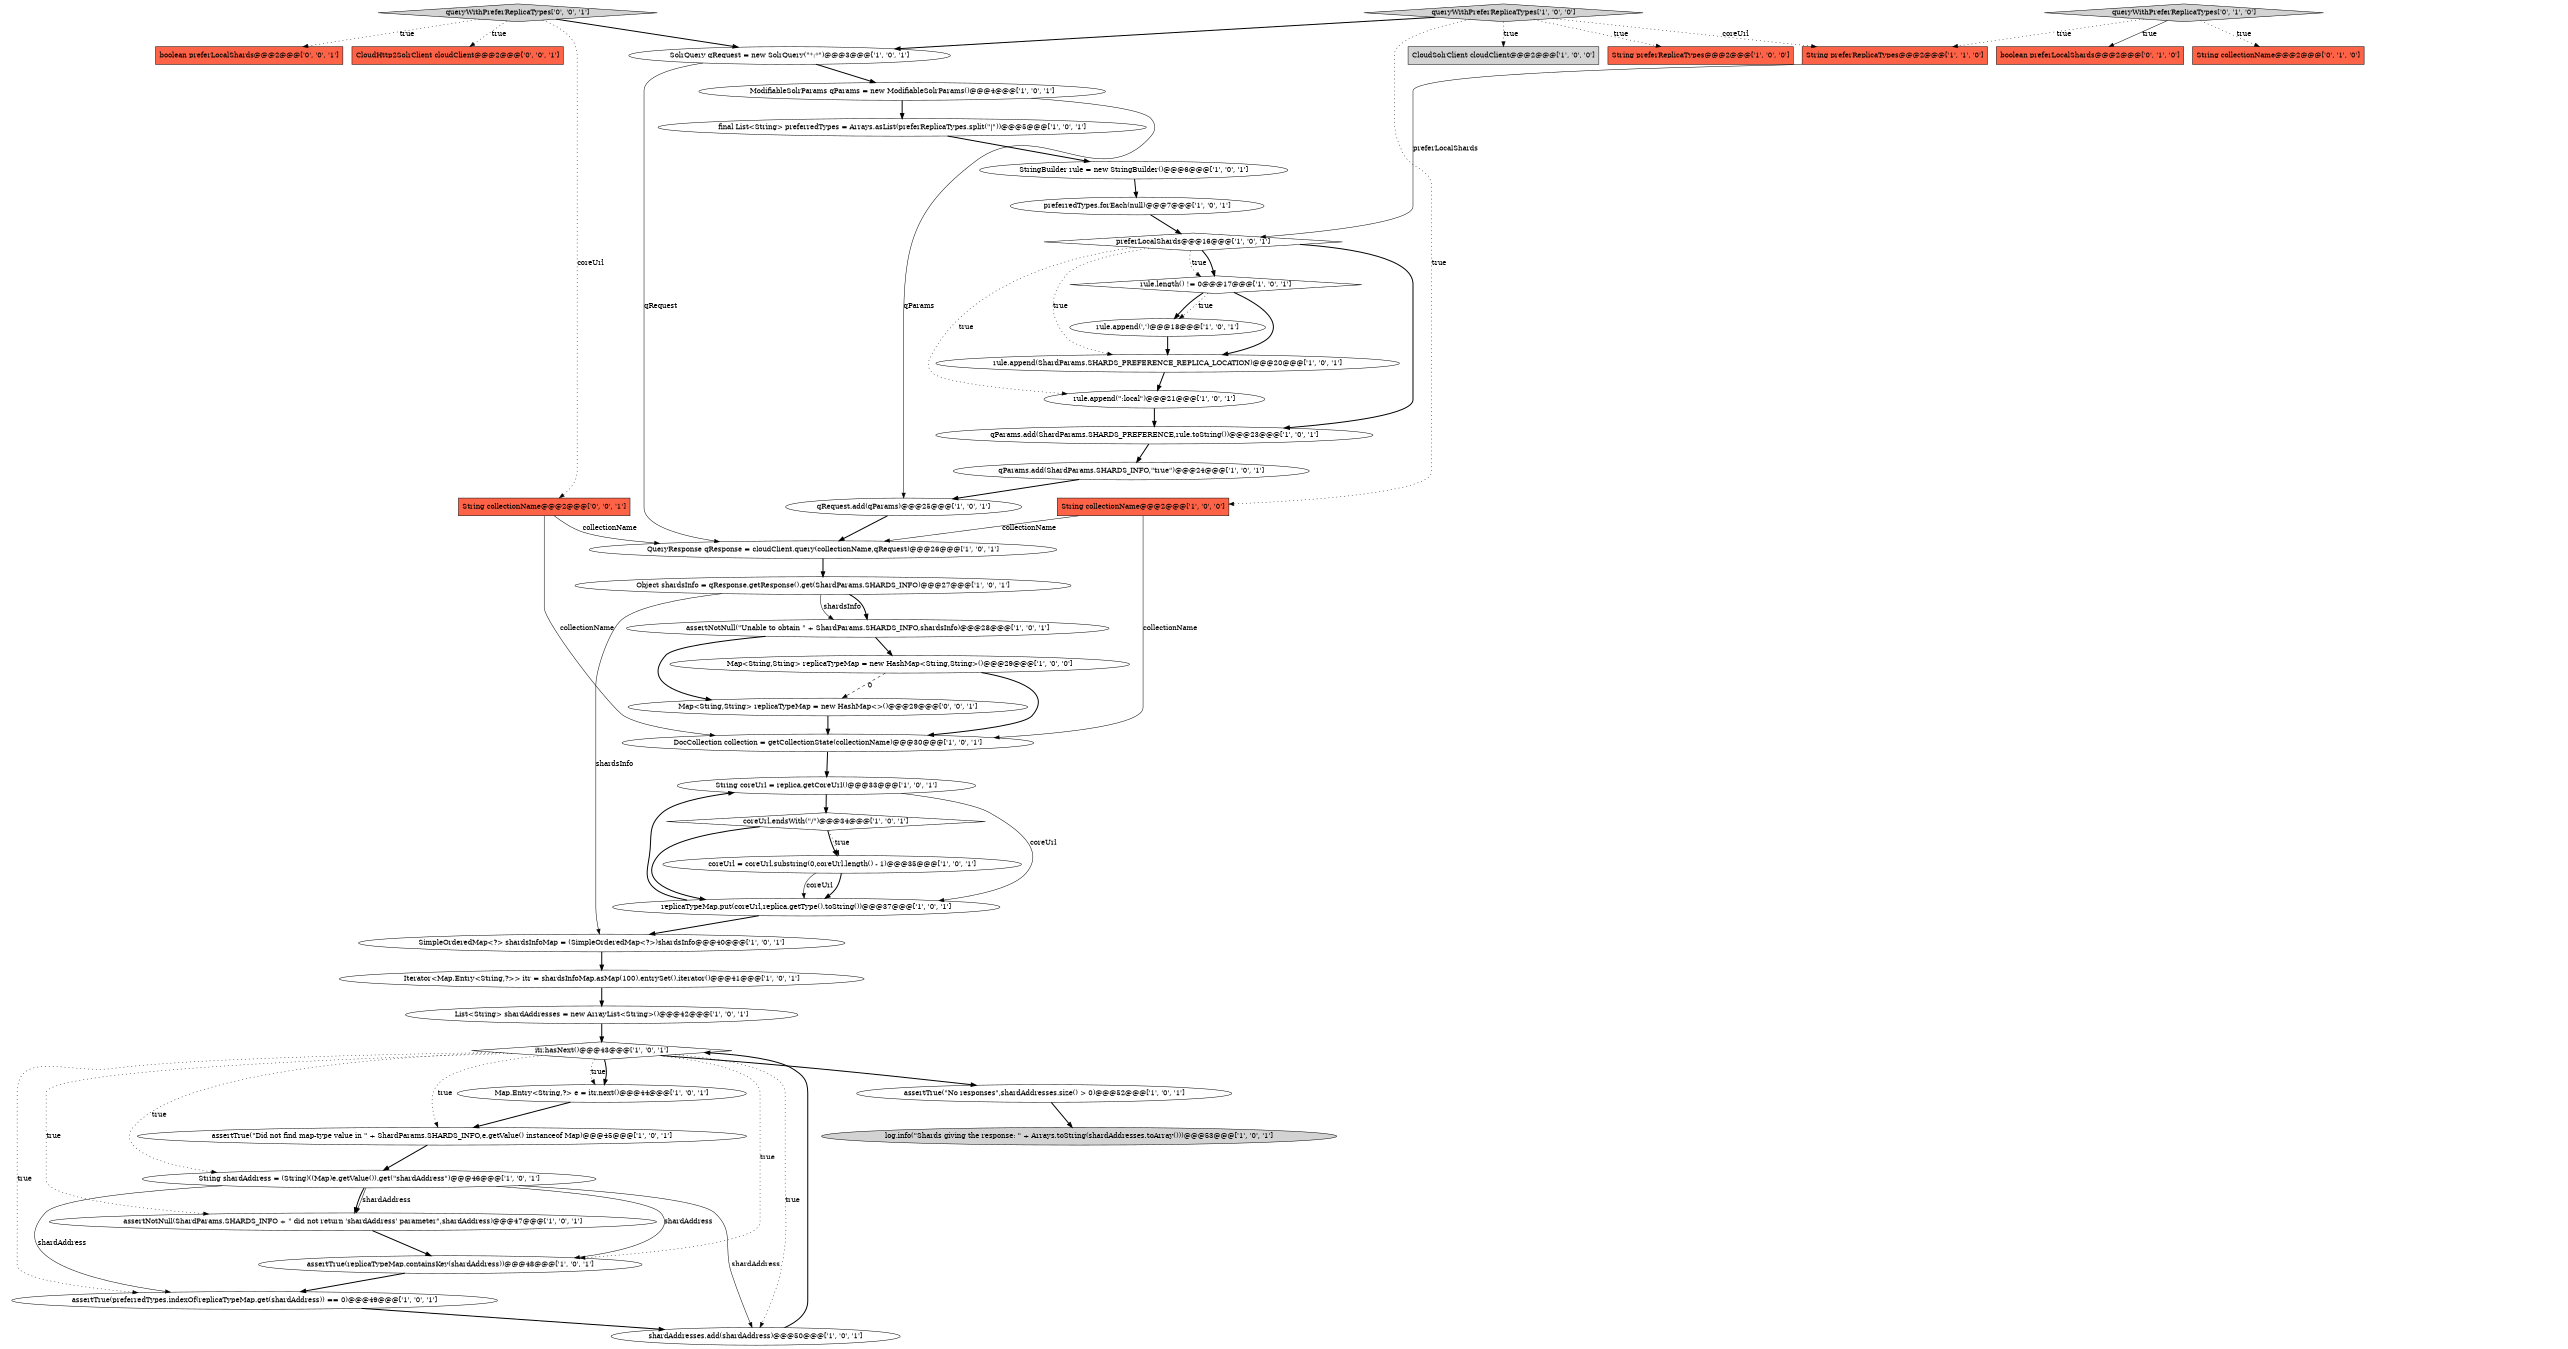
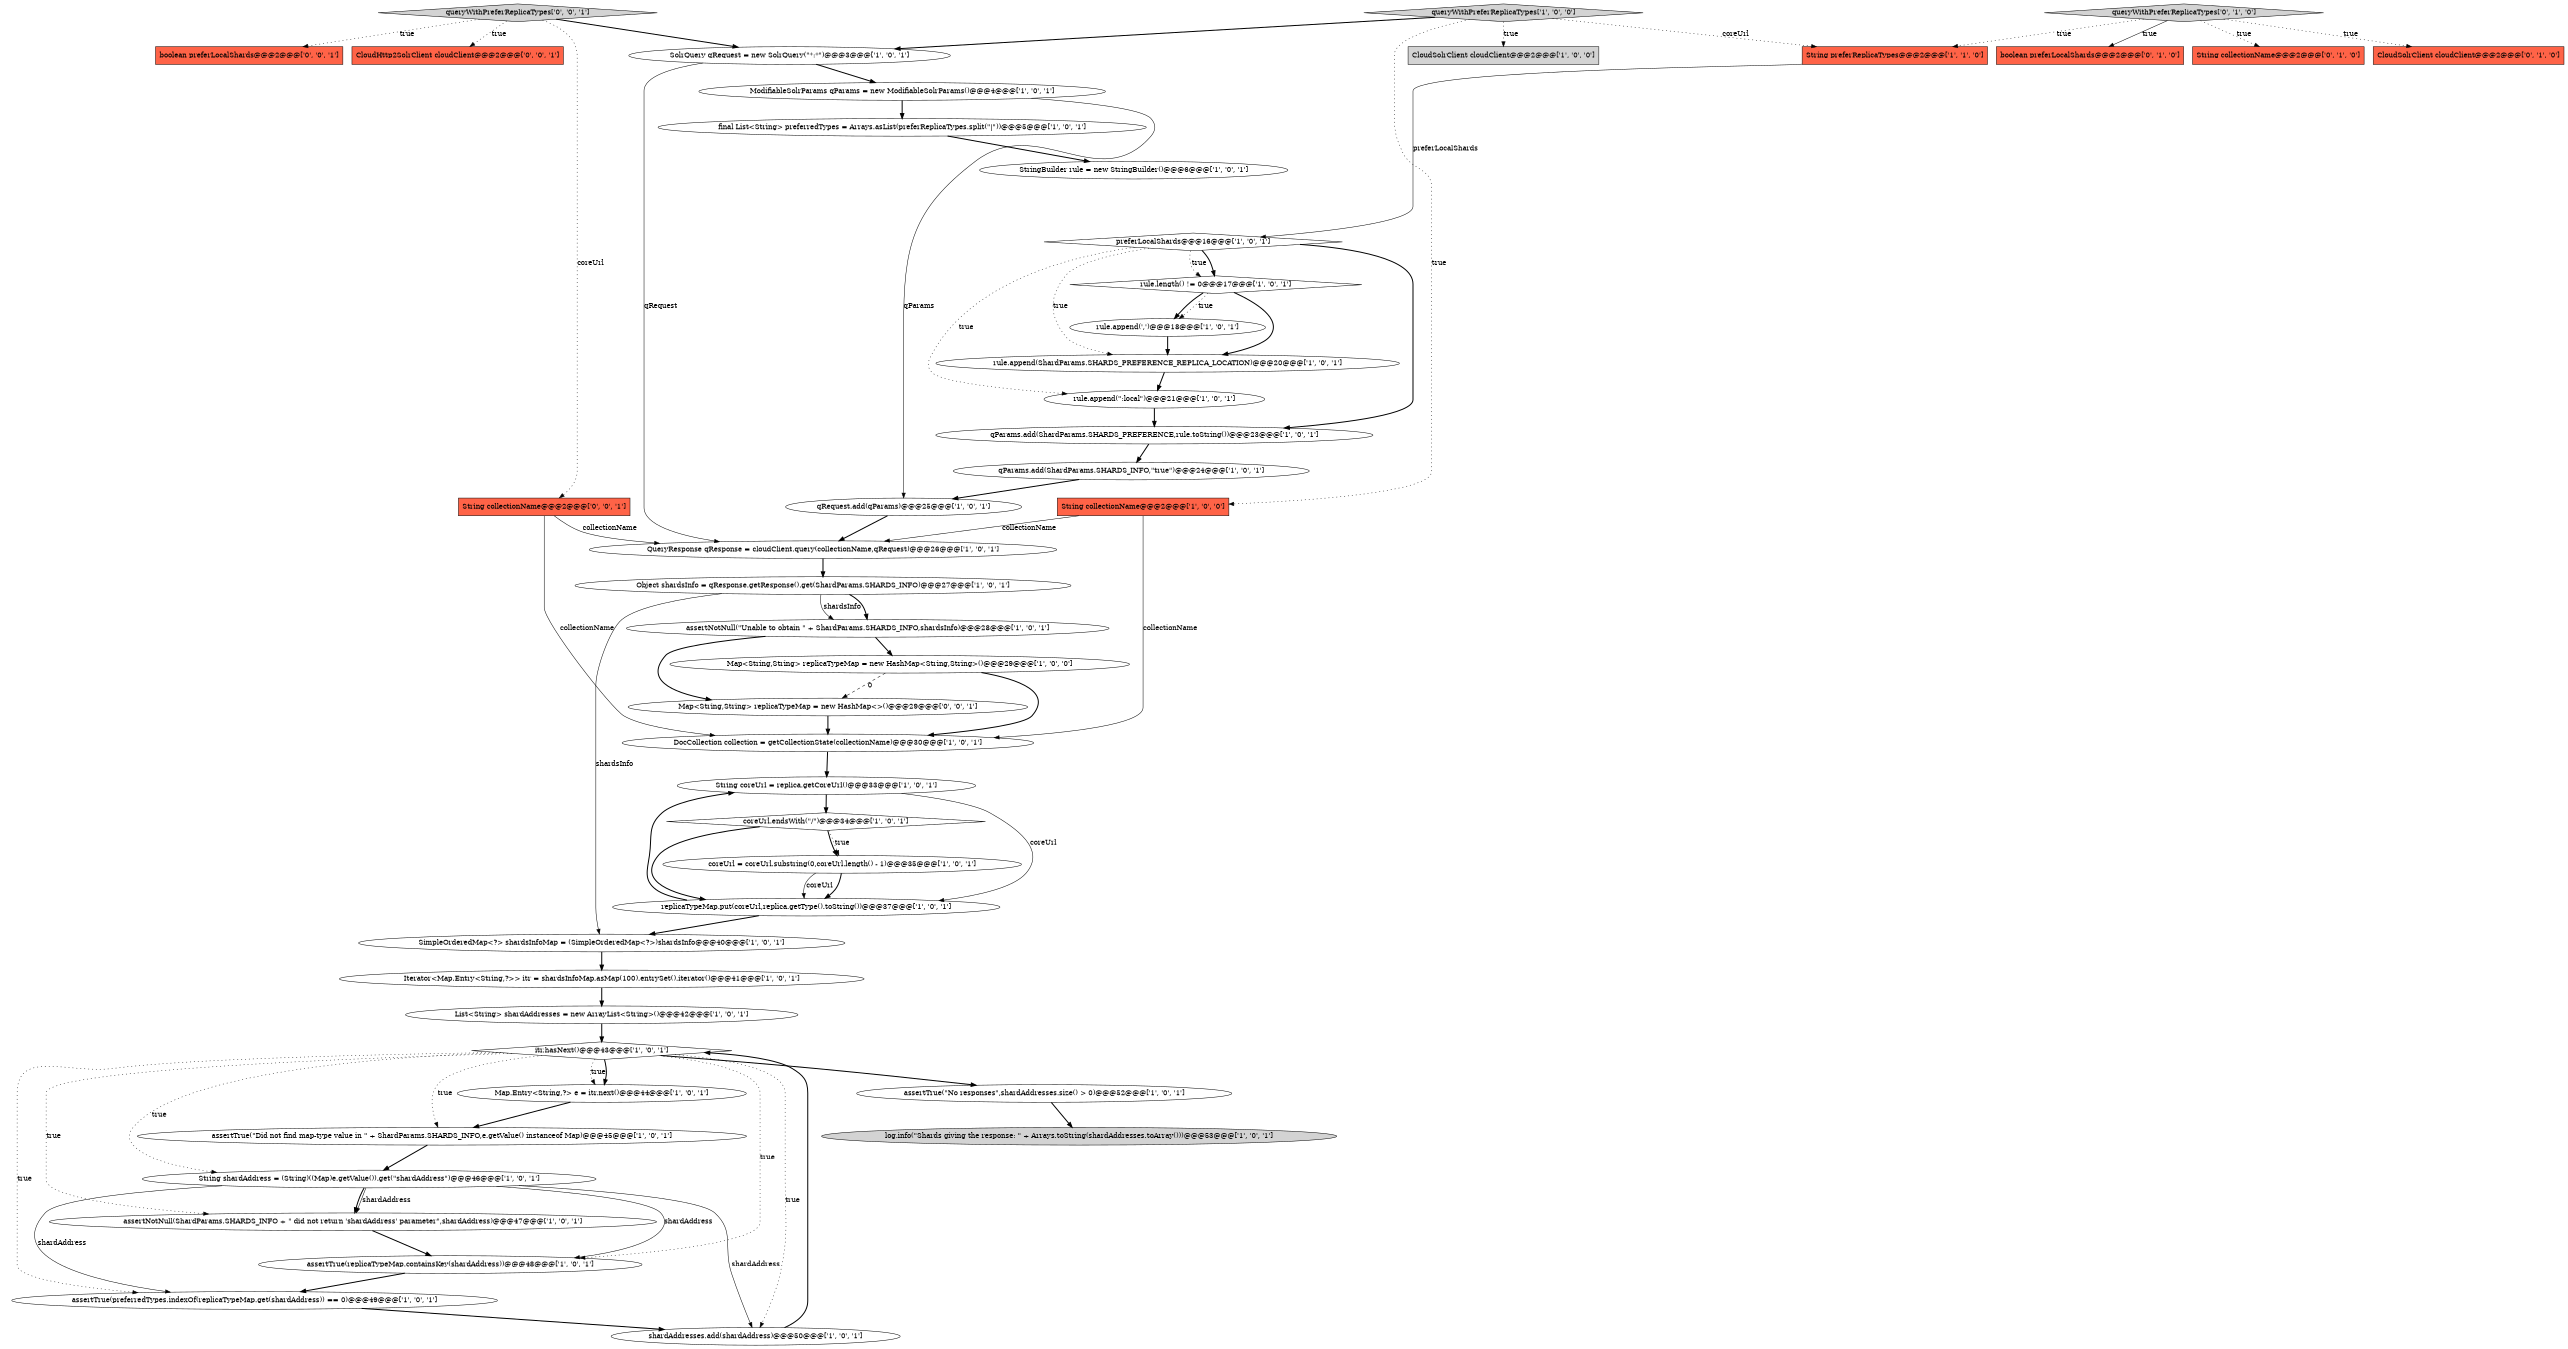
  digraph {
    node [fillcolor=white shape=ellipse style=filled]
    edge [style=bold]
    n1 [fillcolor=lightgray label="queryWithPreferReplicaTypes['0', '0', '1']" shape=diamond]
    n2 [fillcolor=tomato label="CloudHttp2SolrClient cloudClient@@@2@@@['0', '0', '1']" shape=box]
    n3 [label="SolrQuery qRequest = new SolrQuery(\"*:*\")@@@3@@@['1', '0', '1']"]
    n4 [fillcolor=tomato label="String collectionName@@@2@@@['0', '0', '1']" shape=box]
    n5 [fillcolor=tomato label="boolean preferLocalShards@@@2@@@['0', '0', '1']" shape=box]
    n6 [label="QueryResponse qResponse = cloudClient.query(collectionName,qRequest)@@@26@@@['1', '0', '1']"]
    n7 [label="ModifiableSolrParams qParams = new ModifiableSolrParams()@@@4@@@['1', '0', '1']"]
    n8 [label="DocCollection collection = getCollectionState(collectionName)@@@30@@@['1', '0', '1']"]
    n9 [fillcolor=tomato label="boolean preferLocalShards@@@2@@@['0', '1', '0']" shape=box]
    n10 [label="rule.length() != 0@@@17@@@['1', '0', '1']" shape=diamond]
    n11 [label="rule.append(',')@@@18@@@['1', '0', '1']"]
    n12 [label="rule.append(ShardParams.SHARDS_PREFERENCE_REPLICA_LOCATION)@@@20@@@['1', '0', '1']"]
    n13 [label="rule.append(\":local\")@@@21@@@['1', '0', '1']"]
    n14 [label="qParams.add(ShardParams.SHARDS_PREFERENCE,rule.toString())@@@23@@@['1', '0', '1']"]
    n15 [label="qParams.add(ShardParams.SHARDS_INFO,\"true\")@@@24@@@['1', '0', '1']"]
    n16 [label="qRequest.add(qParams)@@@25@@@['1', '0', '1']"]
    n17 [label="Object shardsInfo = qResponse.getResponse().get(ShardParams.SHARDS_INFO)@@@27@@@['1', '0', '1']"]
    n18 [label="final List<String> preferredTypes = Arrays.asList(preferReplicaTypes.split(\"\|\"))@@@5@@@['1', '0', '1']"]
    n19 [label="assertTrue(preferredTypes.indexOf(replicaTypeMap.get(shardAddress)) == 0)@@@49@@@['1', '0', '1']"]
    n20 [label="shardAddresses.add(shardAddress)@@@50@@@['1', '0', '1']"]
    n21 [label="itr.hasNext()@@@43@@@['1', '0', '1']" shape=diamond]
    n22 [label="String coreUrl = replica.getCoreUrl()@@@33@@@['1', '0', '1']"]
    n23 [label="assertTrue(\"Did not find map-type value in \" + ShardParams.SHARDS_INFO,e.getValue() instanceof Map)@@@45@@@['1', '0', '1']"]
    n24 [label="String shardAddress = (String)((Map)e.getValue()).get(\"shardAddress\")@@@46@@@['1', '0', '1']"]
    n25 [label="assertNotNull(ShardParams.SHARDS_INFO + \" did not return 'shardAddress' parameter\",shardAddress)@@@47@@@['1', '0', '1']"]
    n26 [label="assertTrue(replicaTypeMap.containsKey(shardAddress))@@@48@@@['1', '0', '1']"]
    n27 [label="assertNotNull(\"Unable to obtain \" + ShardParams.SHARDS_INFO,shardsInfo)@@@28@@@['1', '0', '1']"]
    n28 [label="SimpleOrderedMap<?> shardsInfoMap = (SimpleOrderedMap<?>)shardsInfo@@@40@@@['1', '0', '1']"]
    n29 [label="Map<String,String> replicaTypeMap = new HashMap<>()@@@29@@@['0', '0', '1']"]
    n30 [label="Map<String,String> replicaTypeMap = new HashMap<String,String>()@@@29@@@['1', '0', '0']"]
    n31 [fillcolor=tomato label="String collectionName@@@2@@@['0', '1', '0']" shape=box]
    n32 [label="Iterator<Map.Entry<String,?>> itr = shardsInfoMap.asMap(100).entrySet().iterator()@@@41@@@['1', '0', '1']"]
    n33 [label="replicaTypeMap.put(coreUrl,replica.getType().toString())@@@37@@@['1', '0', '1']"]
    n34 [label="coreUrl.endsWith(\"/\")@@@34@@@['1', '0', '1']" shape=diamond]
    n35 [label="preferLocalShards@@@16@@@['1', '0', '1']" shape=diamond]
    n36 [label="StringBuilder rule = new StringBuilder()@@@6@@@['1', '0', '1']"]
-   n37 [label="preferredTypes.forEach(null)@@@7@@@['1', '0', '1']"]
-   n39 [fillcolor=tomato label="String preferReplicaTypes@@@2@@@['1', '0', '0']" shape=box]
+   n38 [fillcolor=tomato label="CloudSolrClient cloudClient@@@2@@@['0', '1', '0']" shape=box]
    n40 [label="List<String> shardAddresses = new ArrayList<String>()@@@42@@@['1', '0', '1']"]
    n41 [label="Map.Entry<String,?> e = itr.next()@@@44@@@['1', '0', '1']"]
    n42 [label="assertTrue(\"No responses\",shardAddresses.size() > 0)@@@52@@@['1', '0', '1']"]
    n43 [fillcolor=lightgray label="log.info(\"Shards giving the response: \" + Arrays.toString(shardAddresses.toArray()))@@@53@@@['1', '0', '1']"]
    n44 [fillcolor=tomato label="String collectionName@@@2@@@['1', '0', '0']" shape=box]
    n45 [fillcolor=lightgray label="queryWithPreferReplicaTypes['0', '1', '0']" shape=diamond]
    n46 [fillcolor=tomato label="String preferReplicaTypes@@@2@@@['1', '1', '0']" shape=box]
    n47 [label="coreUrl = coreUrl.substring(0,coreUrl.length() - 1)@@@35@@@['1', '0', '1']"]
    n48 [fillcolor=lightgray label="CloudSolrClient cloudClient@@@2@@@['1', '0', '0']" shape=box]
    n49 [fillcolor=lightgray label="queryWithPreferReplicaTypes['1', '0', '0']" shape=diamond]
    n1 -> n2 [label=true style=dotted]
    n1 -> n3
    n1 -> n4 [label=coreUrl style=dotted]
    n1 -> n5 [label=true style=dotted]
    n3 -> n6 [label=qRequest style=solid]
    n3 -> n7
    n4 -> n6 [label=collectionName style=solid]
    n4 -> n8 [label=collectionName style=solid]
    n6 -> n17
    n7 -> n16 [label=qParams style=solid]
    n7 -> n18
    n8 -> n22
    n10 -> n11 [label=true style=dotted]
    n10 -> n11
    n10 -> n12
    n11 -> n12
    n12 -> n13
    n13 -> n14
    n14 -> n15
    n15 -> n16
    n16 -> n6
    n17 -> n27 [label=shardsInfo style=solid]
    n17 -> n27
    n17 -> n28 [label=shardsInfo style=solid]
    n18 -> n36
    n19 -> n20
    n20 -> n21
    n21 -> n19 [label=true style=dotted]
    n21 -> n20 [label=true style=dotted]
    n21 -> n23 [label=true style=dotted]
    n21 -> n24 [label=true style=dotted]
    n21 -> n25 [label=true style=dotted]
    n21 -> n26 [label=true style=dotted]
    n21 -> n41 [label=true style=dotted]
    n21 -> n41
    n21 -> n42
    n22 -> n33 [label=coreUrl style=solid]
    n22 -> n34
    n23 -> n24
    n24 -> n19 [label=shardAddress style=solid]
    n24 -> n20 [label=shardAddress style=solid]
    n24 -> n25
    n24 -> n25 [label=shardAddress style=solid]
    n24 -> n26 [label=shardAddress style=solid]
    n25 -> n26
    n26 -> n19
    n27 -> n29
    n27 -> n30
    n28 -> n32
    n29 -> n8
    n30 -> n8
    n30 -> n29 [label=0 style=dashed]
    n32 -> n40
    n33 -> n22
    n33 -> n28
    n34 -> n33
    n34 -> n47 [label=true style=dotted]
    n34 -> n47
    n35 -> n10
    n35 -> n10 [label=true style=dotted]
    n35 -> n12 [label=true style=dotted]
    n35 -> n13 [label=true style=dotted]
    n35 -> n14
-   n36 -> n37
-   n37 -> n35
    n40 -> n21
    n41 -> n23
    n42 -> n43
    n44 -> n6 [label=collectionName style=solid]
    n44 -> n8 [label=collectionName style=solid]
    n45 -> n9 [label=true style=solid]
    n45 -> n31 [label=true style=dotted]
+   n45 -> n38 [label=true style=dotted]
    n45 -> n46 [label=true style=dotted]
    n46 -> n35 [label=preferLocalShards style=solid]
    n47 -> n33
    n47 -> n33 [label=coreUrl style=solid]
    n49 -> n3
-   n49 -> n39 [label=true style=dotted]
    n49 -> n44 [label=true style=dotted]
    n49 -> n46 [label=coreUrl style=dotted]
    n49 -> n48 [label=true style=dotted]
  }
